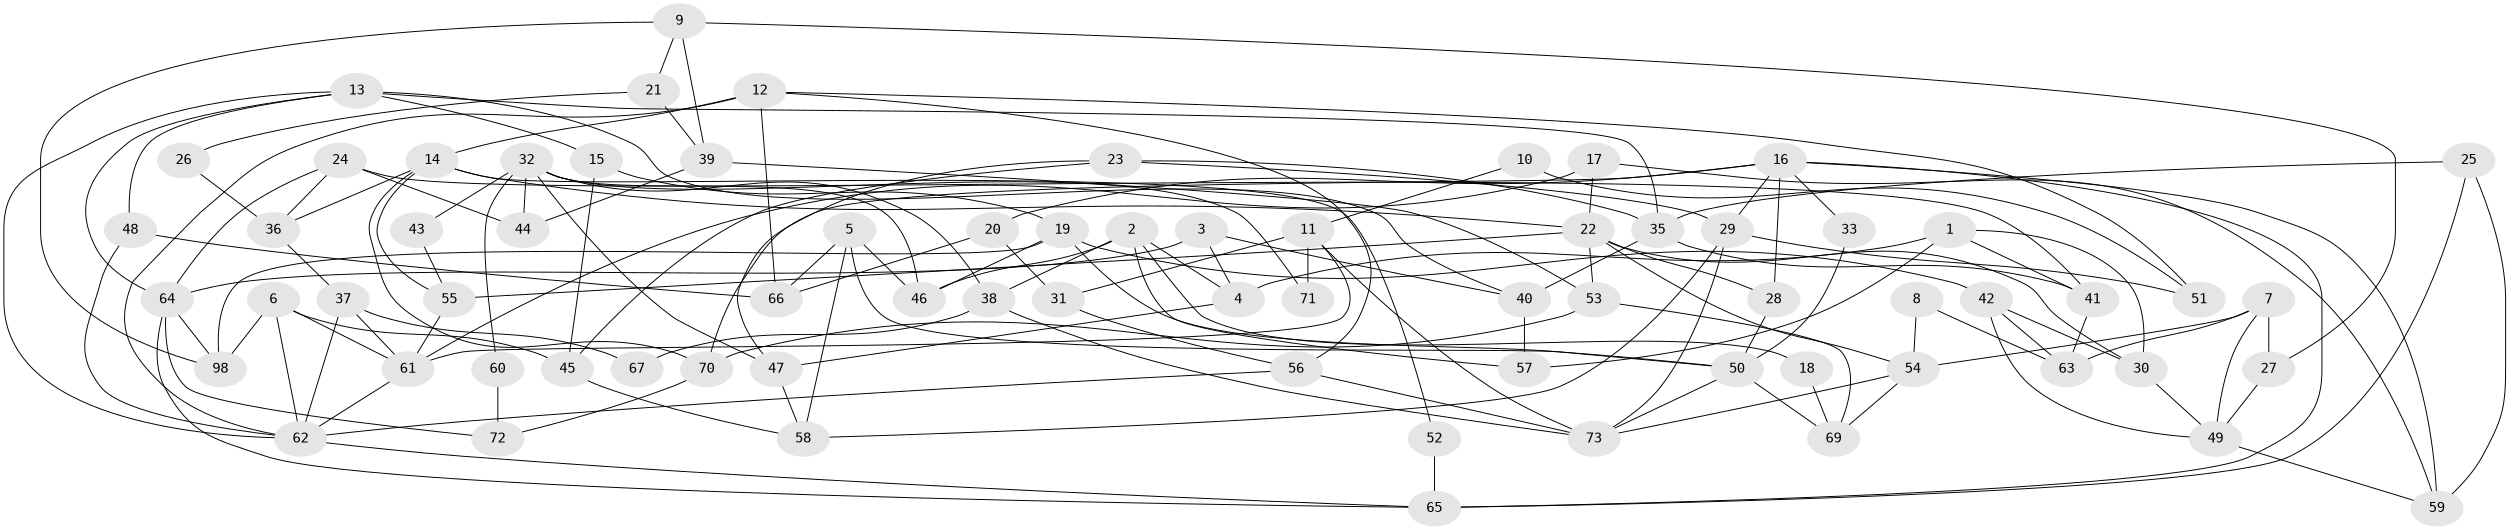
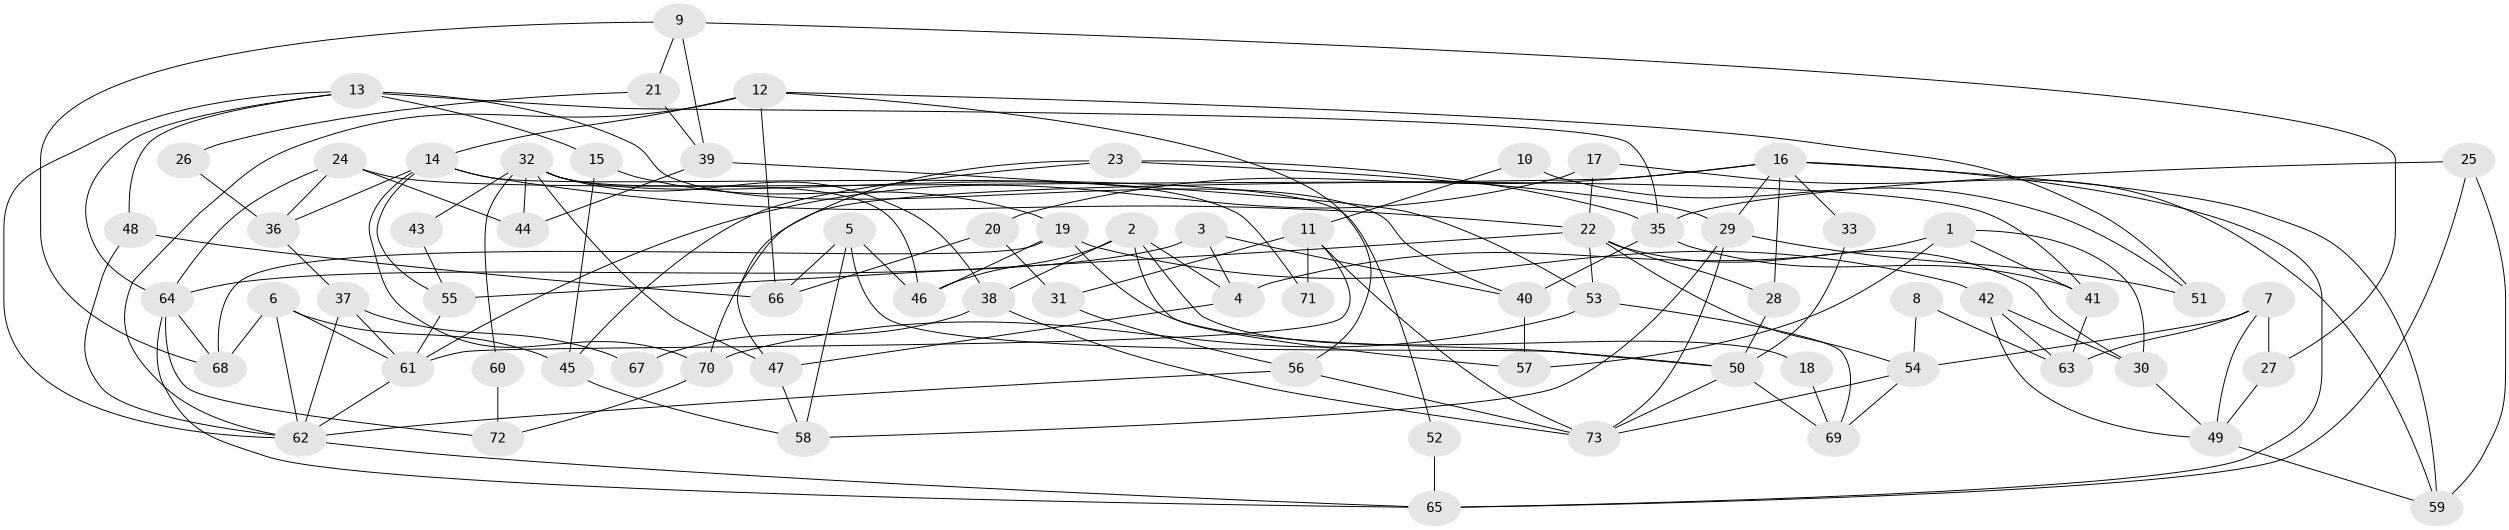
  graph {
    fontname="DejaVu Sans Mono"
    node [color=gray90 fontname="DejaVu Sans Mono" style=filled]
    edge [fontname="DejaVu Sans Mono"]
    1
    4
    30
    41
    57
    47
    49
    63
    2
    18
    38
    46
    69
    73
    67
    3
    40
    64
-   68 [label=98]
+   68
    65
    72
    58
    5
    50
    66
    6
    45
    61
    62
    7
    27
    54
    59
    8
    9
    21
    39
    26
    53
    44
    10
    11
    51
    31
    71
    56
    12
    14
    22
    36
    52
    55
    70
    13
    15
    35
    48
    19
    28
    37
    42
    16
    20
    29
    33
    17
    23
    24
    25
    32
    43
    60
    1 -- 4
    1 -- 30
    1 -- 41
    1 -- 57
    4 -- 47
    30 -- 49
    41 -- 63
    47 -- 58
    49 -- 59
    2 -- 4
    2 -- 57
    2 -- 18
    2 -- 38
    2 -- 46
    18 -- 69
    38 -- 73
    38 -- 67
    3 -- 4
    3 -- 40
    3 -- 64
    40 -- 57
    64 -- 68
    64 -- 65
    64 -- 72
    5 -- 46
    5 -- 58
    5 -- 50
    5 -- 66
    50 -- 69
    50 -- 73
    6 -- 68
    6 -- 45
    6 -- 61
    6 -- 62
    45 -- 58
    61 -- 62
    62 -- 65
    7 -- 49
    7 -- 63
    7 -- 27
    7 -- 54
    27 -- 49
    54 -- 69
    54 -- 73
    8 -- 63
    8 -- 54
    9 -- 68
    9 -- 27
    9 -- 21
    9 -- 39
    21 -- 39
    21 -- 26
    39 -- 53
    39 -- 44
    26 -- 36
    53 -- 69
    53 -- 70
    10 -- 11
    10 -- 51
    11 -- 73
    11 -- 61
    11 -- 31
    11 -- 71
    31 -- 56
    56 -- 73
    56 -- 62
    12 -- 66
    12 -- 62
    12 -- 51
    12 -- 56
    12 -- 14
    14 -- 22
    14 -- 36
    14 -- 52
    14 -- 55
    14 -- 70
    22 -- 30
    22 -- 54
    22 -- 53
    22 -- 55
    22 -- 28
    36 -- 37
    52 -- 65
    55 -- 61
    70 -- 72
    13 -- 40
    13 -- 64
    13 -- 62
    13 -- 15
    13 -- 35
    13 -- 48
    15 -- 45
    15 -- 19
    35 -- 41
    35 -- 40
    48 -- 66
    48 -- 62
    19 -- 46
    19 -- 68
    19 -- 50
    19 -- 42
    28 -- 50
    37 -- 67
    37 -- 61
    37 -- 62
    42 -- 30
    42 -- 49
    42 -- 63
    16 -- 65
    16 -- 59
    16 -- 70
    16 -- 28
    16 -- 20
    16 -- 29
    16 -- 33
    20 -- 66
    20 -- 31
    29 -- 73
    29 -- 58
    29 -- 51
    33 -- 50
    17 -- 61
    17 -- 59
    17 -- 22
    23 -- 47
    23 -- 45
    23 -- 35
    23 -- 29
    24 -- 41
    24 -- 64
    24 -- 44
    24 -- 36
    25 -- 65
    25 -- 59
    25 -- 35
    32 -- 47
    32 -- 38
    32 -- 46
    32 -- 44
    32 -- 71
    32 -- 43
    32 -- 60
    43 -- 55
    60 -- 72
  }
